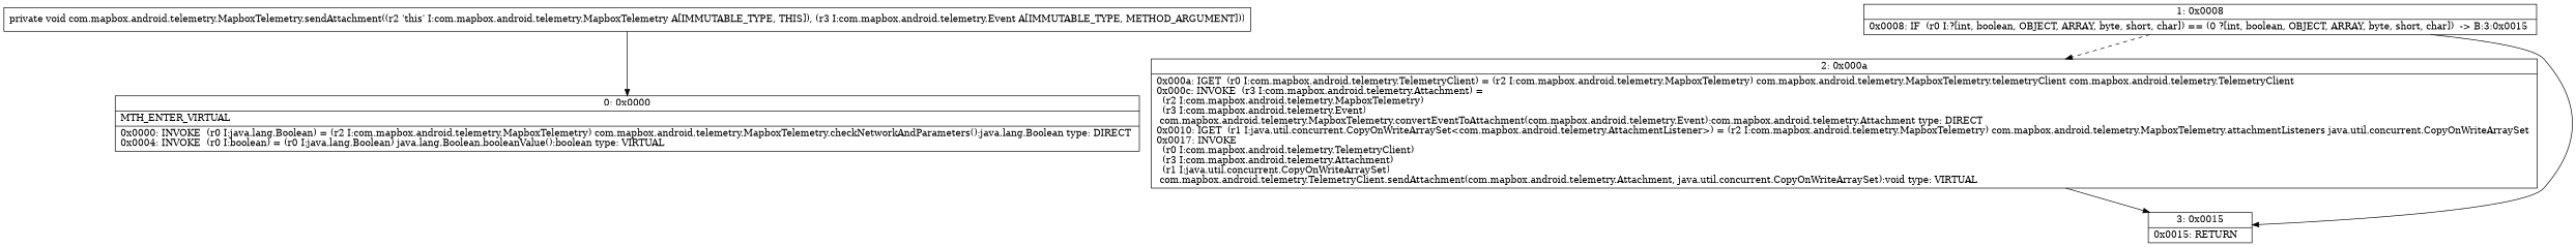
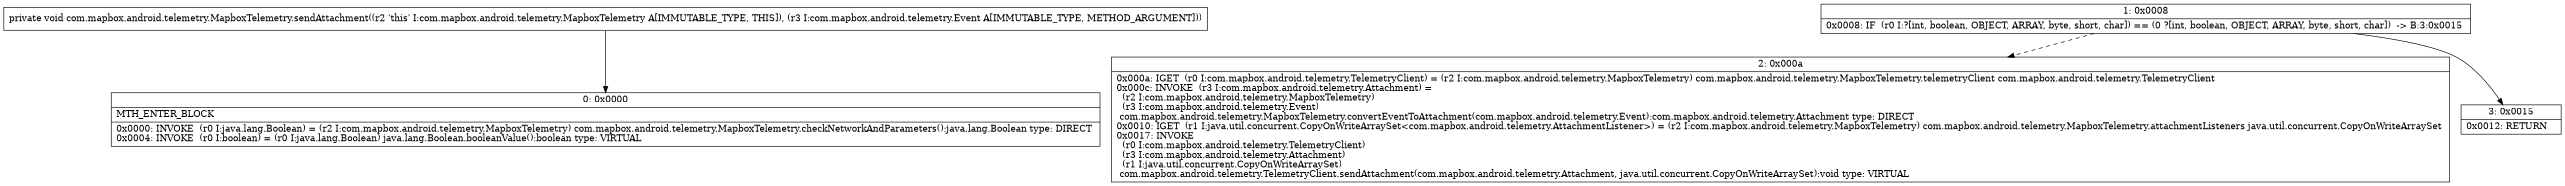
  digraph {
    node [shape=record]
-   n1 [label="{0\:\ 0x0000|MTH_ENTER_VIRTUAL\l|0x0000: INVOKE  (r0 I:java.lang.Boolean) = (r2 I:com.mapbox.android.telemetry.MapboxTelemetry) com.mapbox.android.telemetry.MapboxTelemetry.checkNetworkAndParameters():java.lang.Boolean type: DIRECT \l0x0004: INVOKE  (r0 I:boolean) = (r0 I:java.lang.Boolean) java.lang.Boolean.booleanValue():boolean type: VIRTUAL \l}"]
+   n1 [label="{0\:\ 0x0000|MTH_ENTER_BLOCK\l|0x0000: INVOKE  (r0 I:java.lang.Boolean) = (r2 I:com.mapbox.android.telemetry.MapboxTelemetry) com.mapbox.android.telemetry.MapboxTelemetry.checkNetworkAndParameters():java.lang.Boolean type: DIRECT \l0x0004: INVOKE  (r0 I:boolean) = (r0 I:java.lang.Boolean) java.lang.Boolean.booleanValue():boolean type: VIRTUAL \l}"]
    n2 [label="{1\:\ 0x0008|0x0008: IF  (r0 I:?[int, boolean, OBJECT, ARRAY, byte, short, char]) == (0 ?[int, boolean, OBJECT, ARRAY, byte, short, char])  \-\> B:3:0x0015 \l}"]
    n3 [label="{2\:\ 0x000a|0x000a: IGET  (r0 I:com.mapbox.android.telemetry.TelemetryClient) = (r2 I:com.mapbox.android.telemetry.MapboxTelemetry) com.mapbox.android.telemetry.MapboxTelemetry.telemetryClient com.mapbox.android.telemetry.TelemetryClient \l0x000c: INVOKE  (r3 I:com.mapbox.android.telemetry.Attachment) = \l  (r2 I:com.mapbox.android.telemetry.MapboxTelemetry)\l  (r3 I:com.mapbox.android.telemetry.Event)\l com.mapbox.android.telemetry.MapboxTelemetry.convertEventToAttachment(com.mapbox.android.telemetry.Event):com.mapbox.android.telemetry.Attachment type: DIRECT \l0x0010: IGET  (r1 I:java.util.concurrent.CopyOnWriteArraySet\<com.mapbox.android.telemetry.AttachmentListener\>) = (r2 I:com.mapbox.android.telemetry.MapboxTelemetry) com.mapbox.android.telemetry.MapboxTelemetry.attachmentListeners java.util.concurrent.CopyOnWriteArraySet \l0x0017: INVOKE  \l  (r0 I:com.mapbox.android.telemetry.TelemetryClient)\l  (r3 I:com.mapbox.android.telemetry.Attachment)\l  (r1 I:java.util.concurrent.CopyOnWriteArraySet)\l com.mapbox.android.telemetry.TelemetryClient.sendAttachment(com.mapbox.android.telemetry.Attachment, java.util.concurrent.CopyOnWriteArraySet):void type: VIRTUAL \l}"]
-   n4 [label="{3\:\ 0x0015|0x0015: RETURN   \l}"]
+   n4 [label="{3\:\ 0x0015|0x0012: RETURN   \l}"]
    n5 [label="{private void com.mapbox.android.telemetry.MapboxTelemetry.sendAttachment((r2 'this' I:com.mapbox.android.telemetry.MapboxTelemetry A[IMMUTABLE_TYPE, THIS]), (r3 I:com.mapbox.android.telemetry.Event A[IMMUTABLE_TYPE, METHOD_ARGUMENT])) }"]
    n2 -> n3 [style=dashed]
    n2 -> n4
-   n3 -> n4
    n5 -> n1
  }
